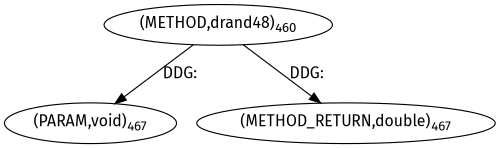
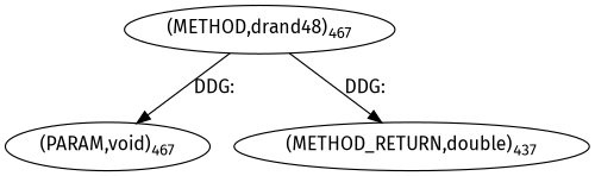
  digraph {
    fontname="Fira Sans"
    node [fontname="Fira Sans"]
    edge [fontname="Fira Sans"]
-   n1 [label=<(METHOD,drand48)<SUB>460</SUB>>]
+   n1 [label=<(METHOD,drand48)<SUB>467</SUB>>]
    n2 [label=<(PARAM,void)<SUB>467</SUB>>]
-   n3 [label=<(METHOD_RETURN,double)<SUB>467</SUB>>]
+   n3 [label=<(METHOD_RETURN,double)<SUB>437</SUB>>]
    n1 -> n2 [label="DDG: "]
    n1 -> n3 [label="DDG: "]
  }
